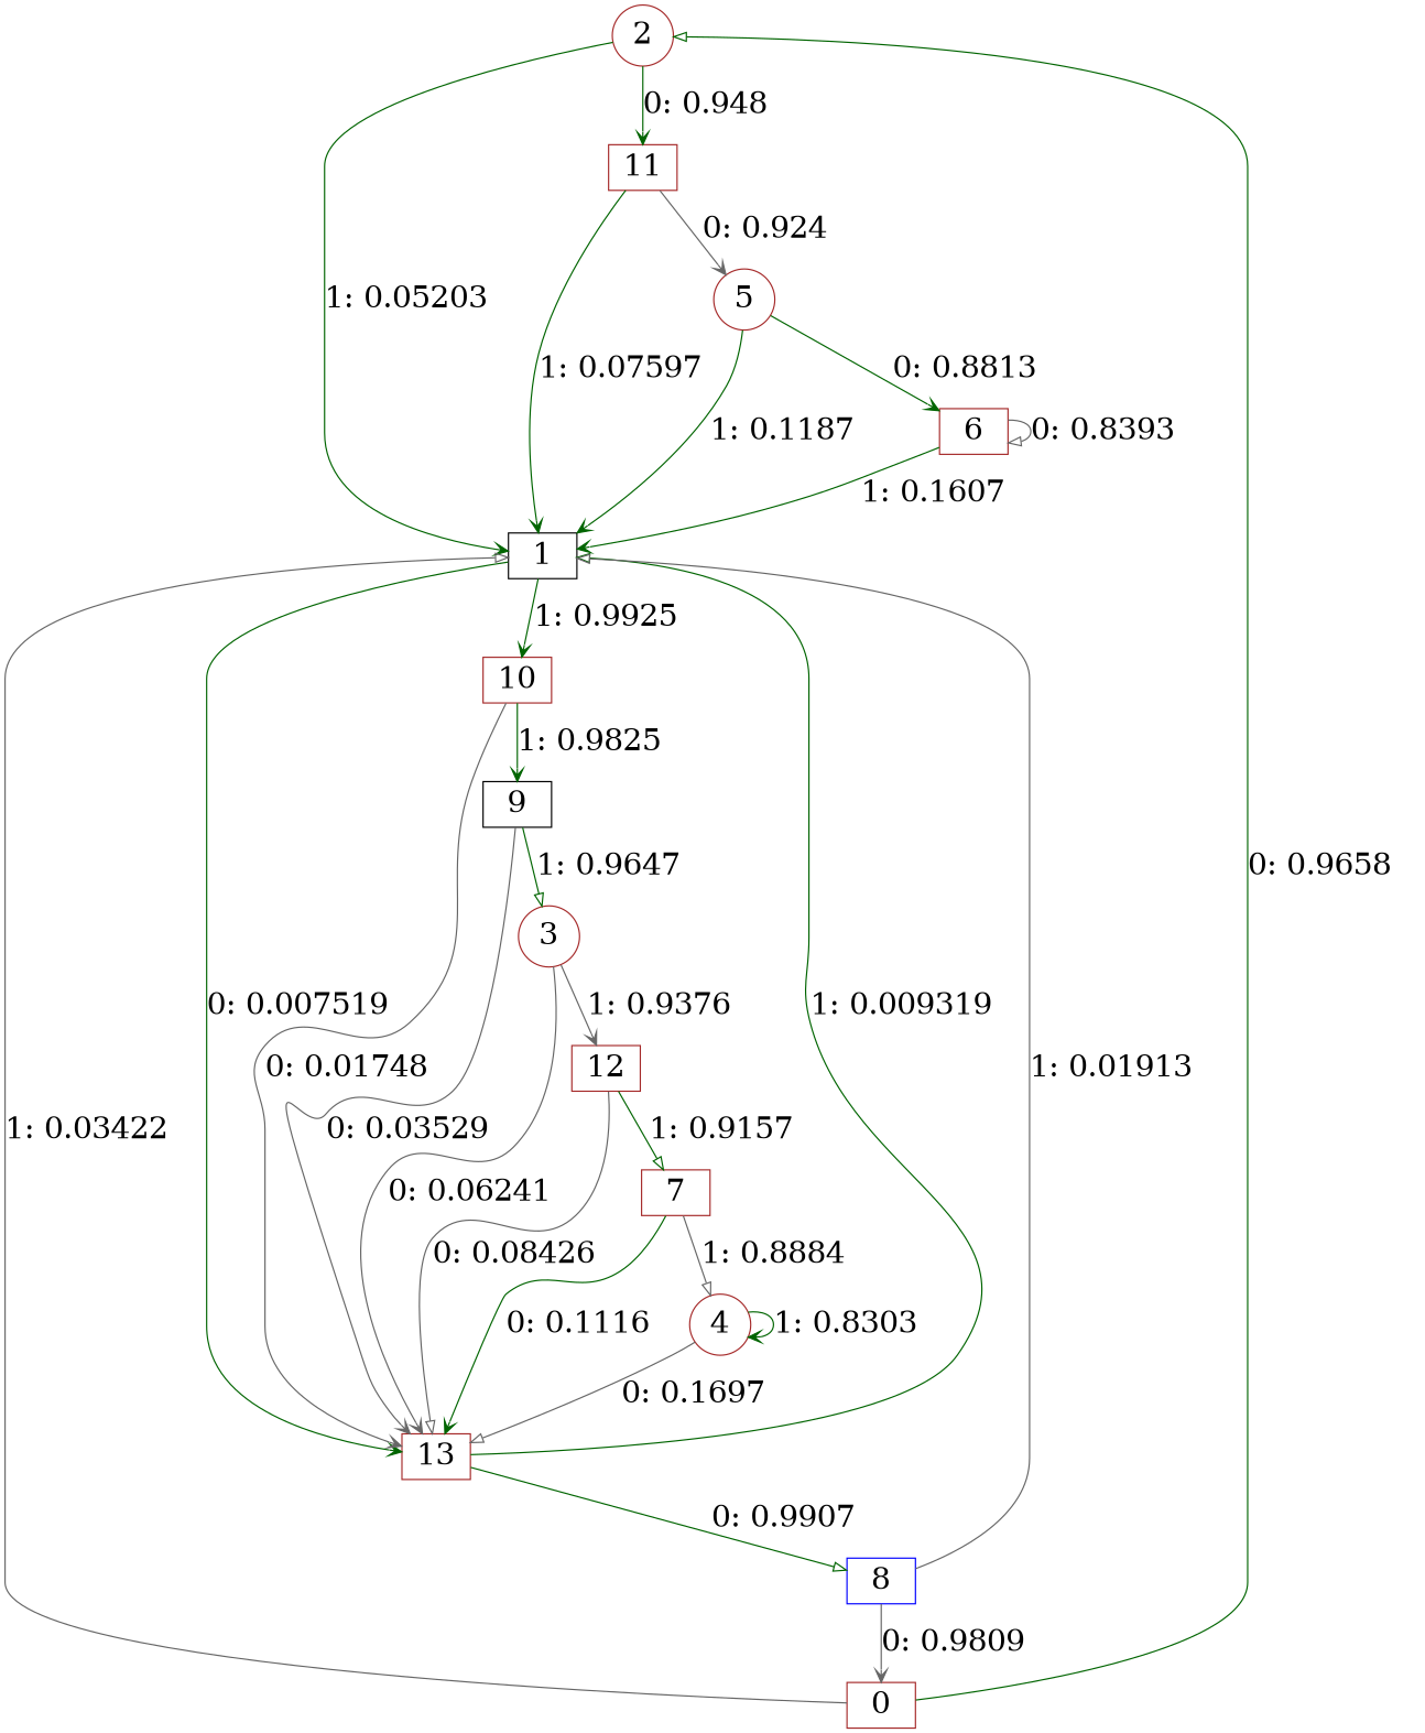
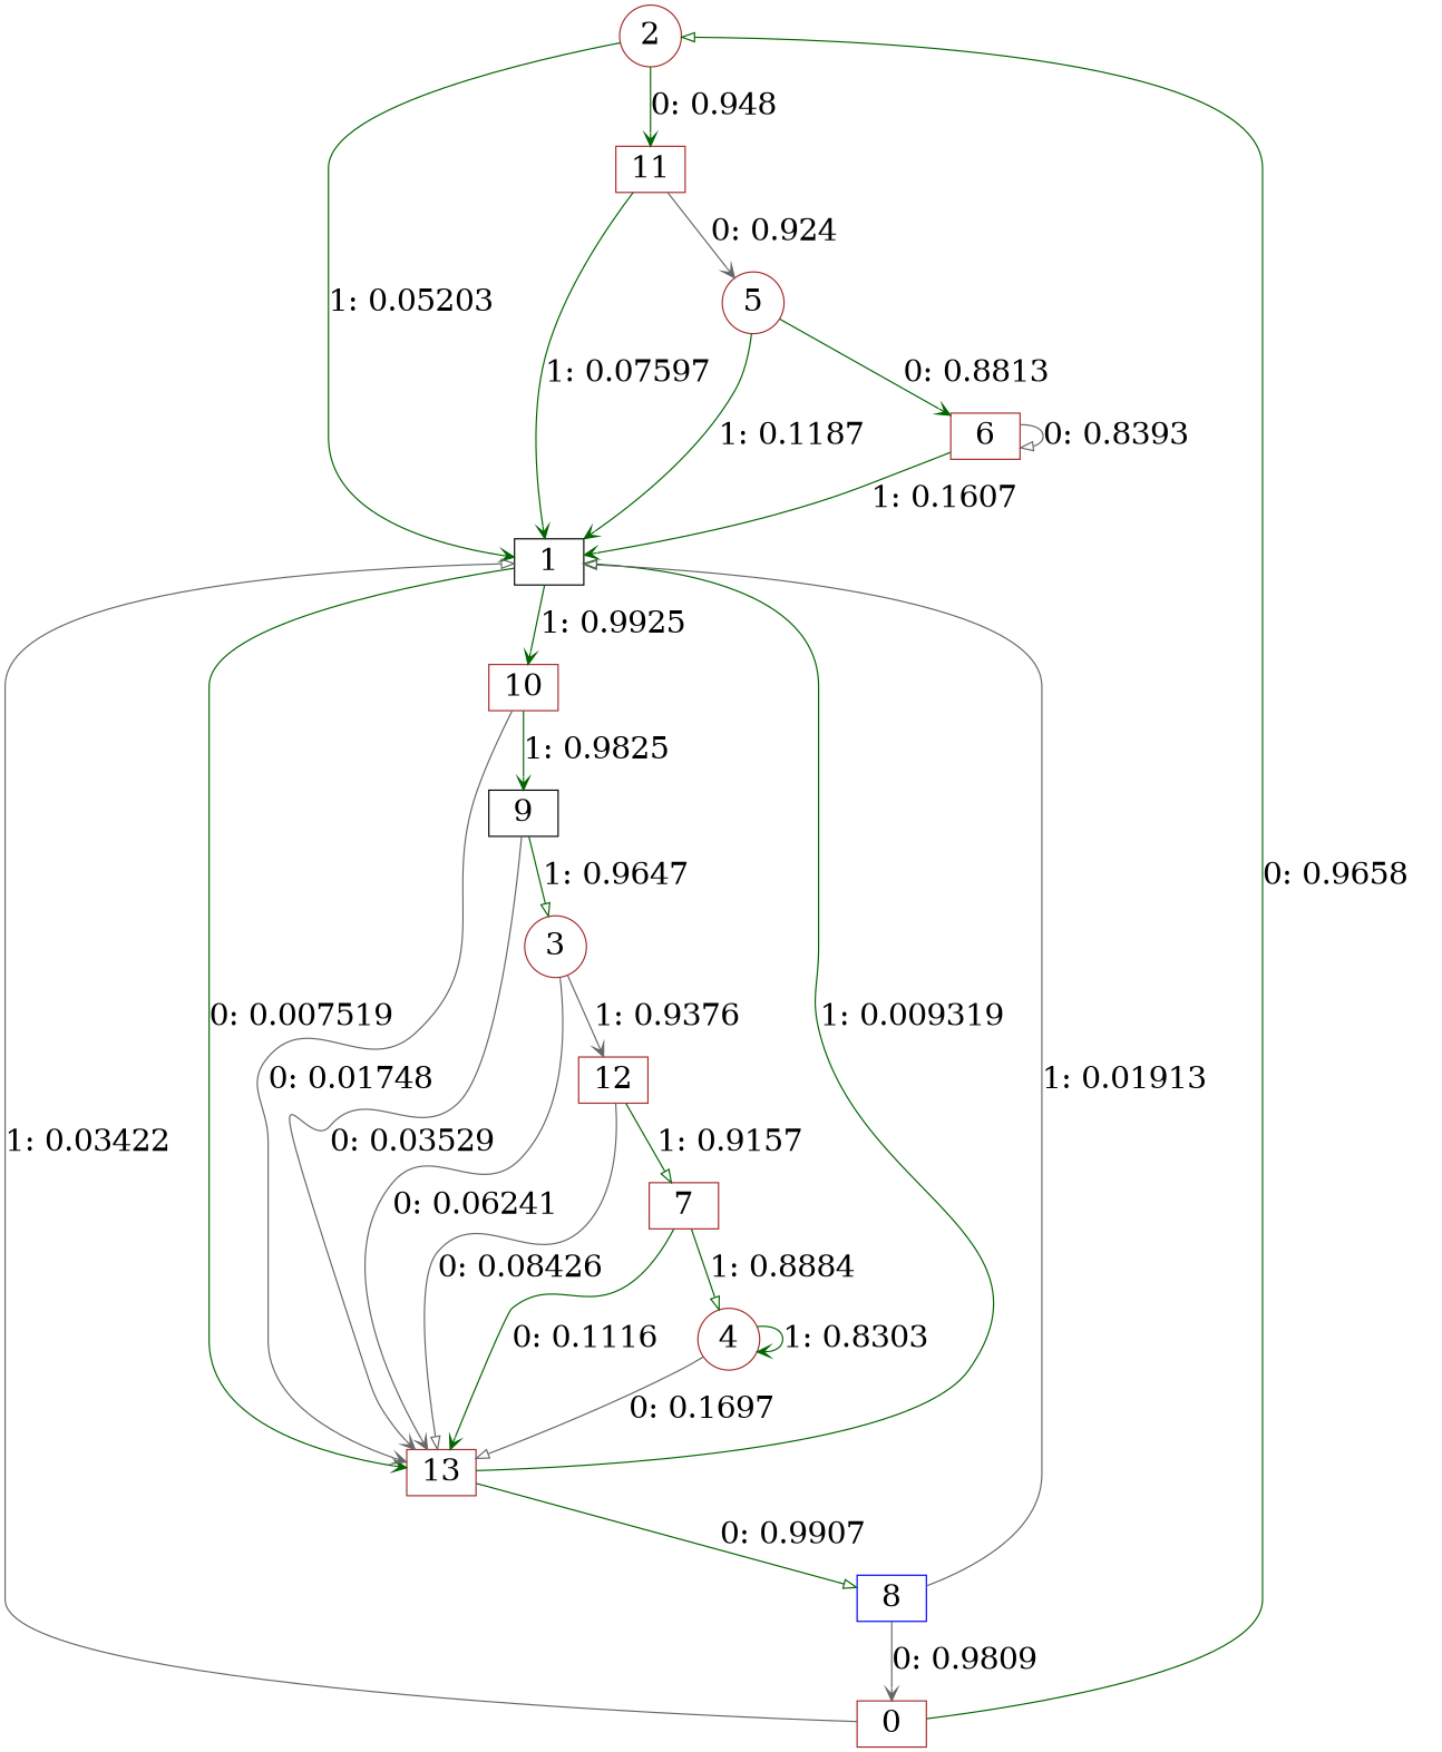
  digraph {
    node [color=brown fontsize=24 shape=box]
    edge [arrowhead=vee color=darkgreen fontsize=24]
    2 [shape=circle]
    0
    1 [color=black]
    11
    13
    10
    5 [shape=circle]
    8 [color=blue]
    9 [color=black]
    3 [shape=circle]
    6
    12
    7
    4 [shape=circle]
    2 -> 1 [label="1: 0.05203  "]
    2 -> 11 [label="0: 0.948    "]
    0 -> 2 [arrowhead=onormal label="0: 0.9658   "]
    0 -> 1 [arrowhead=onormal color=gray40 label="1: 0.03422  "]
    1 -> 13 [label="0: 0.007519  "]
    1 -> 10 [label="1: 0.9925   "]
    11 -> 1 [label="1: 0.07597  "]
    11 -> 5 [color=gray40 label="0: 0.924    "]
    13 -> 1 [arrowhead=onormal label="1: 0.009319  "]
    13 -> 8 [arrowhead=onormal label="0: 0.9907   "]
    10 -> 13 [color=gray40 label="0: 0.01748  "]
    10 -> 9 [label="1: 0.9825   "]
    5 -> 1 [label="1: 0.1187   "]
    5 -> 6 [label="0: 0.8813   "]
    8 -> 0 [color=gray40 label="0: 0.9809   "]
    8 -> 1 [arrowhead=onormal color=gray40 label="1: 0.01913  "]
    9 -> 13 [color=gray40 label="0: 0.03529  "]
    9 -> 3 [arrowhead=onormal label="1: 0.9647   "]
    3 -> 13 [color=gray40 label="0: 0.06241  "]
    3 -> 12 [color=gray40 label="1: 0.9376   "]
    6 -> 1 [label="1: 0.1607   "]
    6 -> 6 [arrowhead=onormal color=gray40 label="0: 0.8393   "]
    12 -> 13 [arrowhead=onormal color=gray40 label="0: 0.08426  "]
    12 -> 7 [arrowhead=onormal label="1: 0.9157   "]
    7 -> 13 [label="0: 0.1116   "]
-   7 -> 4 [arrowhead=onormal color=gray40 label="1: 0.8884   "]
+   7 -> 4 [arrowhead=onormal label="1: 0.8884   "]
    4 -> 13 [arrowhead=onormal color=gray40 label="0: 0.1697   "]
    4 -> 4 [label="1: 0.8303   "]
  }
